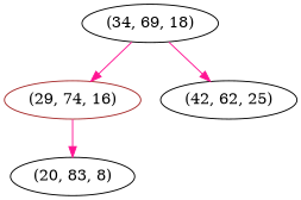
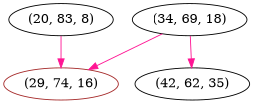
  digraph {
    node [color=black]
    edge [color=deeppink]
    "(29, 74, 16)" [color=brown]
    "(20, 83, 8)"
    "(34, 69, 18)"
-   "(42, 62, 25)"
-   "(29, 74, 16)" -> "(20, 83, 8)"
+   "(42, 62, 25)" [label="(42, 62, 35)"]
+   "(20, 83, 8)" -> "(29, 74, 16)"
    "(34, 69, 18)" -> "(29, 74, 16)"
    "(34, 69, 18)" -> "(42, 62, 25)"
  }
